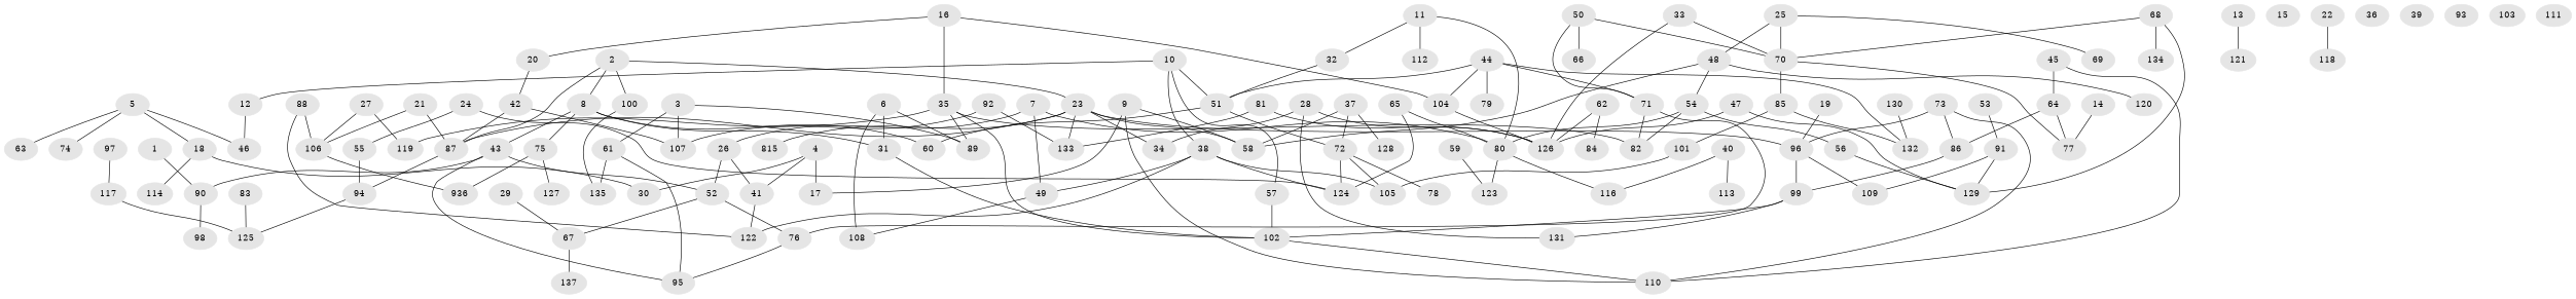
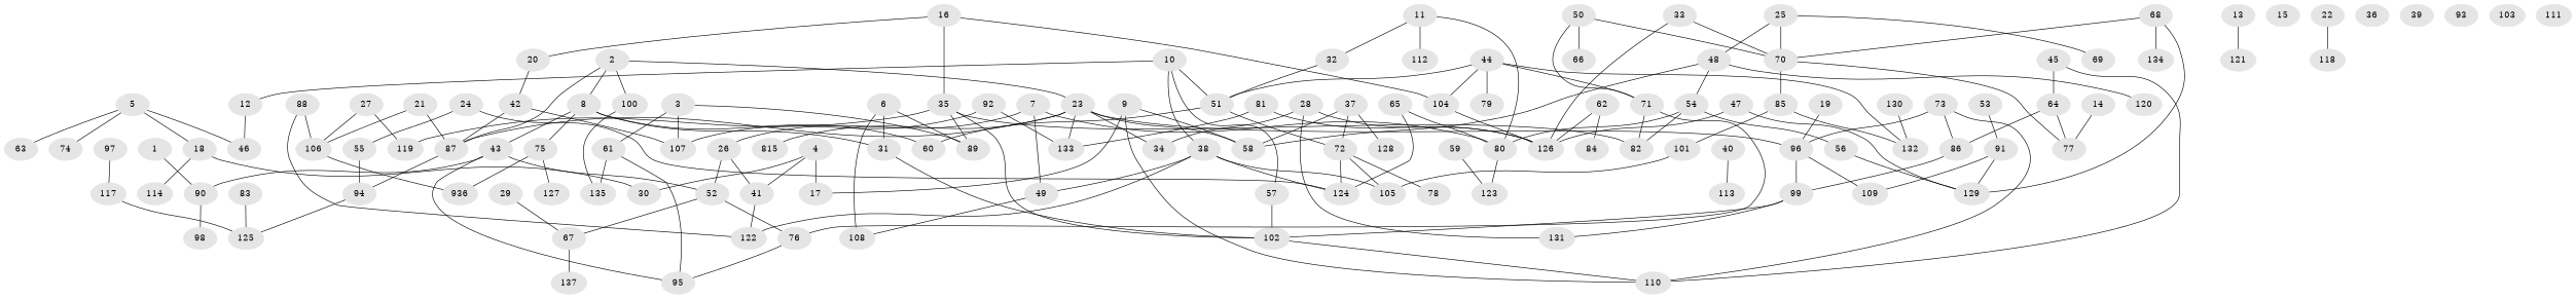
  graph {
    node [color=gray90 style=filled]
    1
    90
    98
    2
    8
    23
    87
    100
    31
    43
    60
    75
    58
    96
    34
    n16 [label=815]
    133
    94
    135
    3
    61
    89
    107
    95
    4
    17
    30
    41
    122
    5
    18
    46
    63
    74
    114
    6
    108
    102
    7
    26
    49
    80
    52
-   116
    123
    127
    n47 [label=936]
    9
    110
    10
    12
    38
    51
    57
    124
    105
    72
    11
    32
    112
    13
    121
    14
    77
    15
    16
    20
    35
    104
    42
    119
    82
    126
    19
    99
    109
    21
    106
    22
    118
    24
    55
    25
    48
    69
    70
    54
    120
    85
    67
    76
    27
    28
    131
    29
    137
    33
    36
    37
    128
    78
    39
    40
    113
    44
    71
    79
    132
    45
    64
    86
    47
    129
    56
    50
    66
    53
    91
    125
    59
    62
    84
    65
    68
    134
    101
    73
    81
    83
    88
    92
    93
    97
    117
    103
    111
    130
    1 -- 90
    90 -- 98
    2 -- 8
    2 -- 23
    2 -- 87
    2 -- 100
    8 -- 31
    8 -- 43
    8 -- 60
    8 -- 75
    23 -- 87
    23 -- 58
    23 -- 96
    23 -- 34
    23 -- n16
    23 -- 133
    87 -- 94
    100 -- 135
    31 -- 102
    43 -- 90
    43 -- 95
    43 -- 52
    75 -- 127
    75 -- n47
    96 -- 99
    96 -- 109
    94 -- 125
    3 -- 61
    3 -- 89
    3 -- 107
    61 -- 135
    61 -- 95
    4 -- 17
    4 -- 30
    4 -- 41
    41 -- 122
    5 -- 18
    5 -- 46
    5 -- 63
    5 -- 74
    18 -- 30
    18 -- 114
    6 -- 31
    6 -- 89
    6 -- 108
    102 -- 110
    7 -- 26
    7 -- 49
    7 -- 80
    26 -- 41
    26 -- 52
    49 -- 108
-   80 -- 116
    80 -- 123
    52 -- 67
    52 -- 76
    9 -- 58
    9 -- 17
    9 -- 110
    10 -- 12
    10 -- 38
    10 -- 51
    10 -- 57
    12 -- 46
    38 -- 122
    38 -- 49
    38 -- 124
    38 -- 105
    51 -- 60
    51 -- 72
    57 -- 102
    72 -- 124
    72 -- 105
    72 -- 78
    11 -- 80
    11 -- 32
    11 -- 112
    32 -- 51
    13 -- 121
    14 -- 77
    16 -- 20
    16 -- 35
    16 -- 104
    20 -- 42
    35 -- 89
    35 -- 102
    35 -- 119
    35 -- 82
    104 -- 126
    42 -- 87
    42 -- 107
    19 -- 96
    99 -- 102
    99 -- 131
    21 -- 87
    21 -- 106
    106 -- n47
    22 -- 118
    24 -- 124
    24 -- 55
    55 -- 94
    25 -- 48
    25 -- 69
    25 -- 70
    48 -- 58
    48 -- 54
    48 -- 120
    70 -- 77
    70 -- 85
    54 -- 80
    54 -- 82
    54 -- 56
    85 -- 132
    85 -- 101
    67 -- 137
    76 -- 95
    27 -- 119
    27 -- 106
    28 -- 34
    28 -- 126
    28 -- 131
    29 -- 67
    33 -- 126
    33 -- 70
    37 -- 58
    37 -- 72
    37 -- 128
-   40 -- 116
    40 -- 113
    44 -- 51
    44 -- 104
    44 -- 71
    44 -- 79
    44 -- 132
    71 -- 82
    71 -- 76
    45 -- 110
    45 -- 64
    64 -- 77
    64 -- 86
    86 -- 99
    47 -- 126
    47 -- 129
    56 -- 129
    50 -- 70
    50 -- 71
    50 -- 66
    53 -- 91
    91 -- 109
    91 -- 129
    59 -- 123
    62 -- 126
    62 -- 84
    65 -- 80
    65 -- 124
    68 -- 70
    68 -- 129
    68 -- 134
    101 -- 105
    73 -- 96
    73 -- 110
    73 -- 86
    81 -- 133
    81 -- 126
    83 -- 125
    88 -- 122
    88 -- 106
    92 -- 133
    92 -- 107
    97 -- 117
    117 -- 125
    130 -- 132
  }
